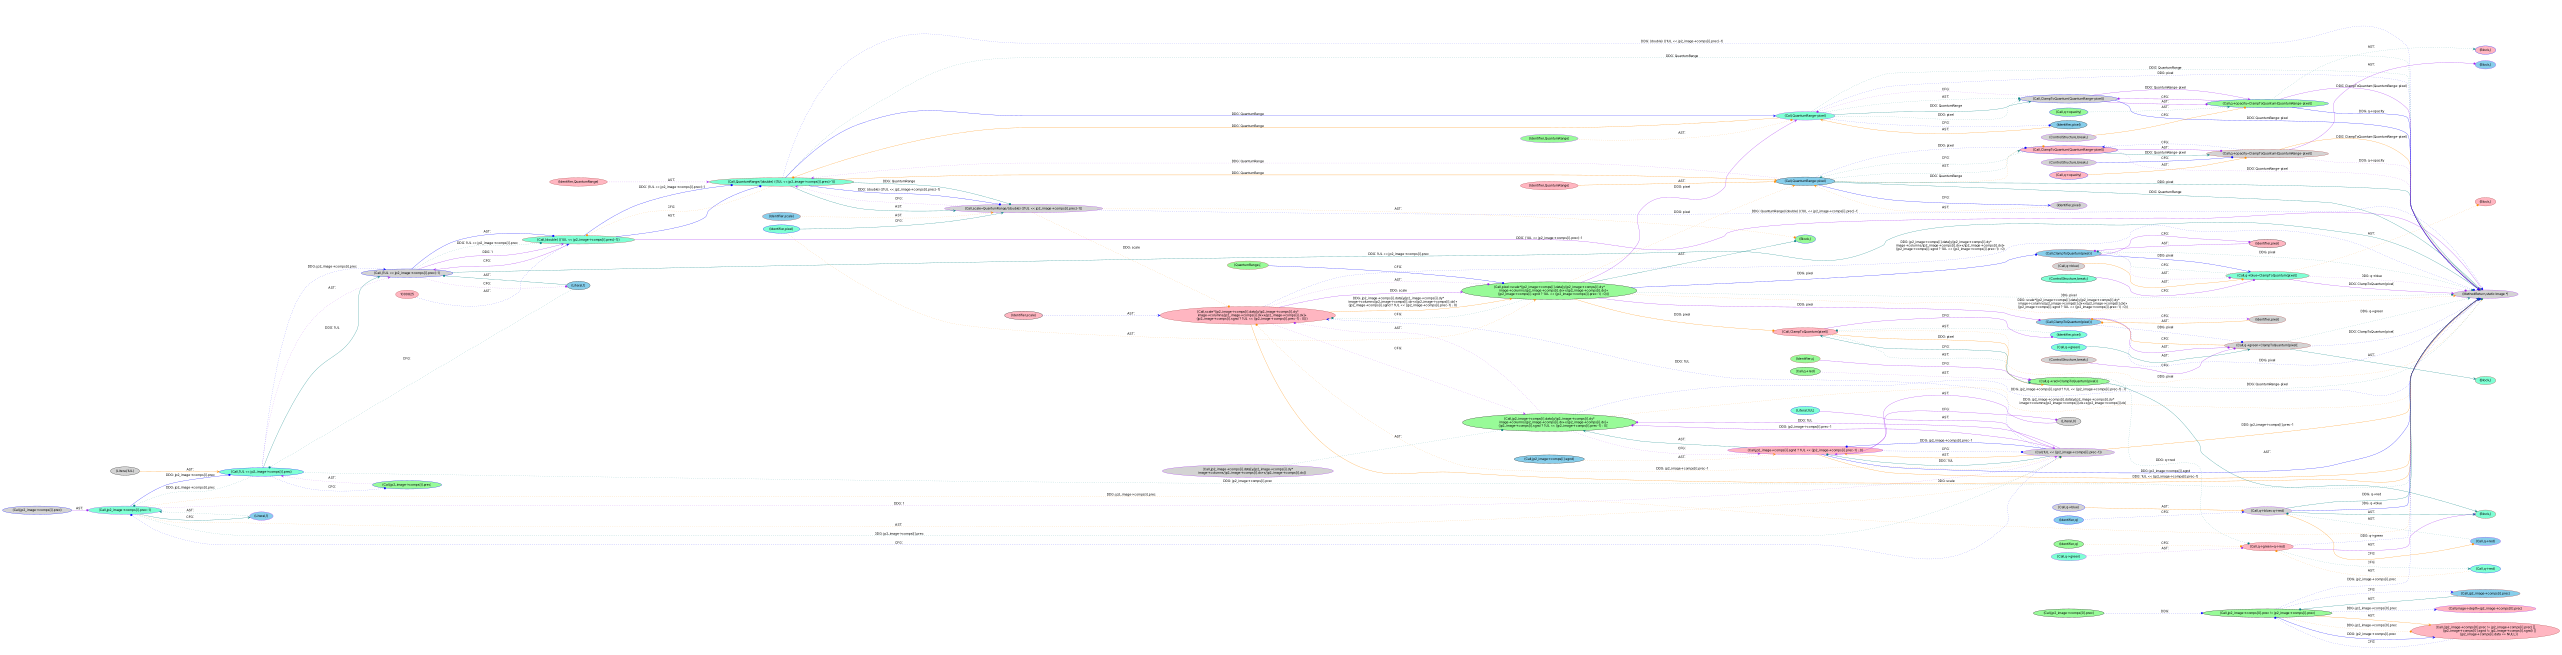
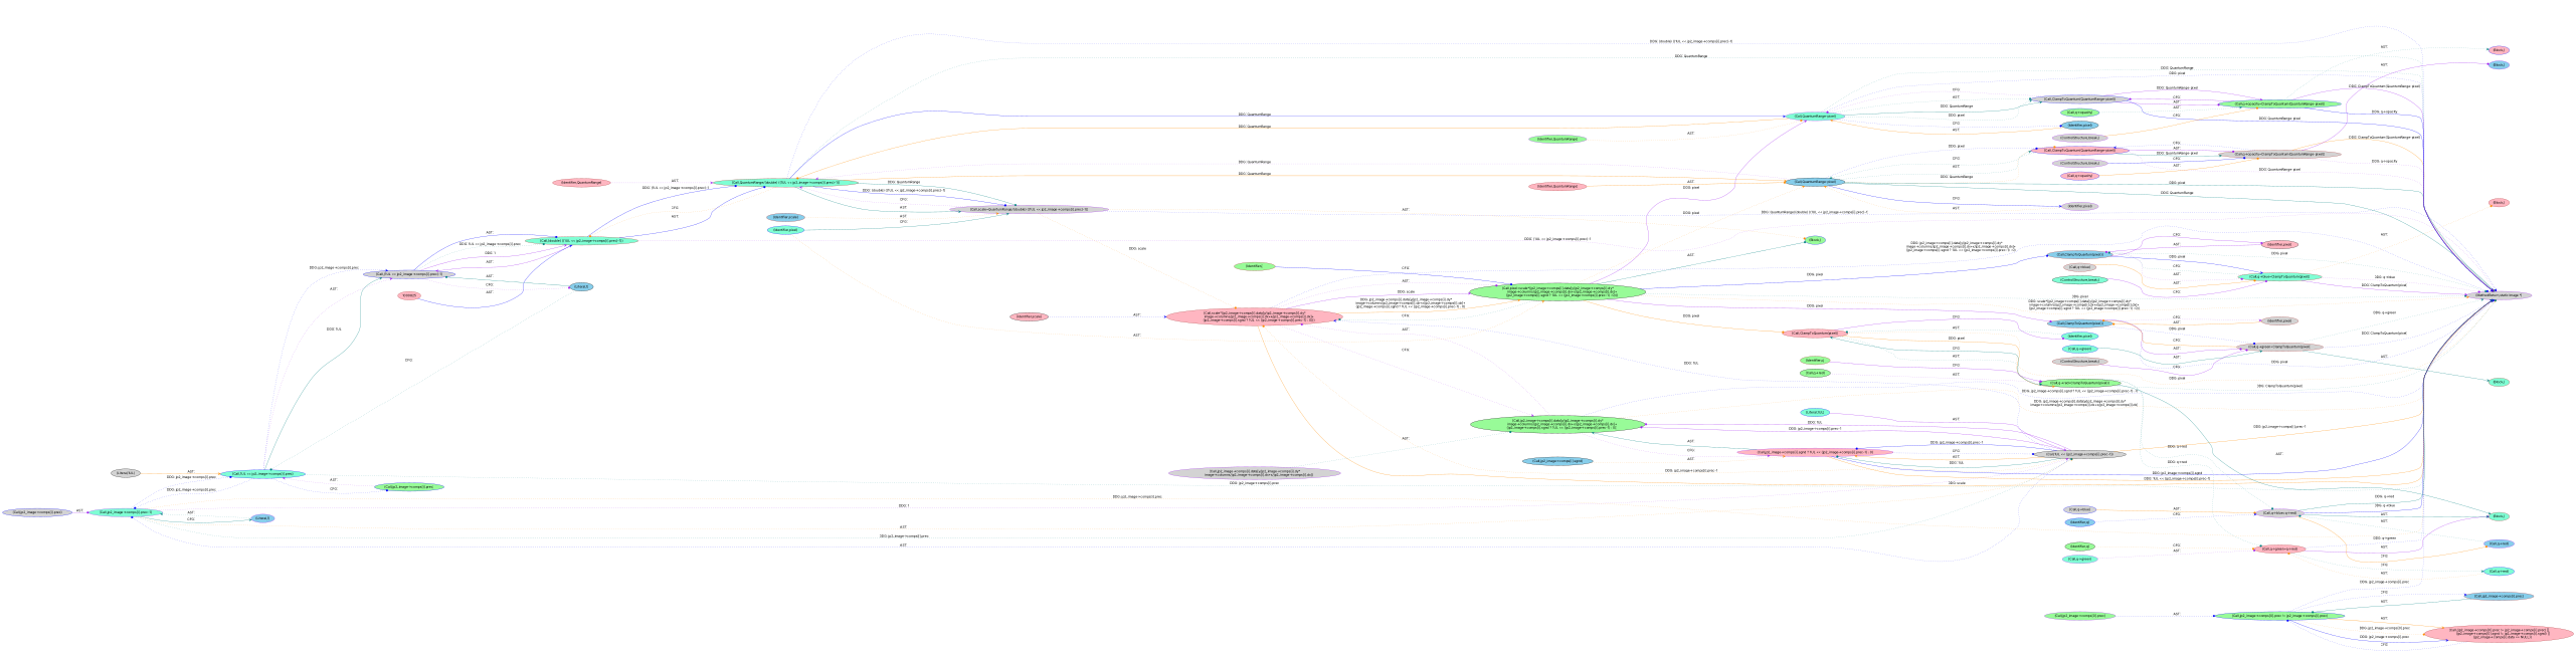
  digraph {
    fontname=Inter
    rankdir=LR
    node [color=brown fillcolor=lightgrey fontname=Inter style=filled]
    edge [arrowhead=dot color=teal fontname=Inter style=dotted]
    n1 [color=purple fillcolor=aquamarine label="(Call,jp2_image->comps[i].prec-1)"]
    n2 [color=blue fillcolor=aquamarine label="(Call,1UL << jp2_image->comps[i].prec)"]
-   n3 [color=purple label="(Call,1UL << (jp2_image->comps[i].prec-1))"]
+   n3 [color=black label="(Call,1UL << (jp2_image->comps[i].prec-1))"]
    n4 [color=purple label="(MethodReturn,static Image *)"]
    n5 [color=purple fillcolor=skyblue label="(Literal,1)"]
    n6 [color=blue label="(Call,(1UL << jp2_image->comps[i].prec)-1)"]
    n7 [color=blue fillcolor=palegreen label="(Call,jp2_image->comps[i].prec)"]
    n8 [fillcolor=lightpink label="(Call,scale*(jp2_image->comps[i].data[y/jp2_image->comps[i].dy*\n          image->columns/jp2_image->comps[i].dx+x/jp2_image->comps[i].dx]+\n          (jp2_image->comps[i].sgnd ? 1UL << (jp2_image->comps[i].prec-1) : 0)))"]
    n9 [color=black fillcolor=palegreen label="(Call,jp2_image->comps[i].data[y/jp2_image->comps[i].dy*\n          image->columns/jp2_image->comps[i].dx+x/jp2_image->comps[i].dx]+\n          (jp2_image->comps[i].sgnd ? 1UL << (jp2_image->comps[i].prec-1) : 0))"]
    n10 [color=purple fillcolor=lightpink label="(Call,jp2_image->comps[i].sgnd ? 1UL << (jp2_image->comps[i].prec-1) : 0)"]
    n11 [fillcolor=aquamarine label="(Call,(double) ((1UL << jp2_image->comps[i].prec)-1))"]
    n12 [color=black fillcolor=skyblue label="(Literal,1)"]
-   n13 [color=black fillcolor=palegreen label="(Call,jp2_image->comps[0].prec != jp2_image->comps[i].prec)"]
+   n13 [color=blue fillcolor=palegreen label="(Call,jp2_image->comps[0].prec != jp2_image->comps[i].prec)"]
    n14 [fillcolor=skyblue label="(Call,jp2_image->comps[i].prec)"]
-   n15 [color=purple fillcolor=lightpink label="(Call,image->depth=jp2_image->comps[0].prec)"]
    n16 [fillcolor=lightpink label="(Call,(jp2_image->comps[0].prec != jp2_image->comps[i].prec) ||\n         (jp2_image->comps[0].sgnd != jp2_image->comps[i].sgnd) ||\n        (jp2_image->comps[i].data == NULL))"]
    n17 [fillcolor=aquamarine label="(Call,QuantumRange/(double) ((1UL << jp2_image->comps[i].prec)-1))"]
    n18 [color=purple label="(Call,scale=QuantumRange/(double) ((1UL << jp2_image->comps[i].prec)-1))"]
    n19 [color=black fillcolor=skyblue label="(Call,QuantumRange-pixel)"]
    n20 [color=purple fillcolor=aquamarine label="(Call,QuantumRange-pixel)"]
    n21 [color=blue fillcolor=palegreen label="(Block,)"]
    n22 [color=blue fillcolor=lightpink label="(Call,ClampToQuantum(QuantumRange-pixel))"]
    n23 [color=purple label="(Identifier,pixel)"]
    n24 [color=blue label="(Call,ClampToQuantum(QuantumRange-pixel))"]
    n25 [color=black fillcolor=skyblue label="(Identifier,pixel)"]
    n26 [color=black fillcolor=palegreen label="(Call,pixel=scale*(jp2_image->comps[i].data[y/jp2_image->comps[i].dy*\n          image->columns/jp2_image->comps[i].dx+x/jp2_image->comps[i].dx]+\n          (jp2_image->comps[i].sgnd ? 1UL << (jp2_image->comps[i].prec-1) : 0)))"]
    n27 [fillcolor=lightpink label="(Call,ClampToQuantum(pixel))"]
    n28 [fillcolor=skyblue label="(Call,ClampToQuantum(pixel))"]
    n29 [fillcolor=skyblue label="(Call,ClampToQuantum(pixel))"]
    n30 [color=black fillcolor=palegreen label="(Call,q->red=ClampToQuantum(pixel))"]
    n31 [color=blue fillcolor=aquamarine label="(Identifier,pixel)"]
    n32 [label="(Call,q->green=ClampToQuantum(pixel))"]
    n33 [label="(Identifier,pixel)"]
    n34 [fillcolor=aquamarine label="(Call,q->blue=ClampToQuantum(pixel))"]
    n35 [color=black fillcolor=lightpink label="(Identifier,pixel)"]
    n36 [fillcolor=lightpink label="(Call,q->green=q->red)"]
    n37 [color=purple label="(Call,q->blue=q->red)"]
    n38 [fillcolor=aquamarine label="(Block,)"]
    n39 [color=blue fillcolor=aquamarine label="(Call,q->red)"]
    n40 [color=purple fillcolor=skyblue label="(Call,q->red)"]
    n41 [label="(Call,q->opacity=ClampToQuantum(QuantumRange-pixel))"]
    n42 [color=purple fillcolor=skyblue label="(Block,)"]
    n43 [fillcolor=aquamarine label="(Block,)"]
    n44 [fillcolor=lightpink label="(Block,)"]
    n45 [color=blue fillcolor=palegreen label="(Call,q->opacity=ClampToQuantum(QuantumRange-pixel))"]
    n46 [color=blue fillcolor=lightpink label="(Block,)"]
-   n47 [color=black label="(Literal,0)"]
    n48 [color=blue fillcolor=aquamarine label="(Call,q->green)"]
    n49 [fillcolor=skyblue label="(Identifier,scale)"]
    n50 [color=blue fillcolor=aquamarine label="(Identifier,pixel)"]
    n51 [color=blue label="(Call,q->blue)"]
    n52 [color=black fillcolor=lightpink label="(Identifier,scale)"]
    n53 [color=black fillcolor=aquamarine label="(ControlStructure,break;)"]
    n54 [color=black label="(Literal,1UL)"]
    n55 [color=purple label="(Call,jp2_image->comps[i].data[y/jp2_image->comps[i].dy*\n          image->columns/jp2_image->comps[i].dx+x/jp2_image->comps[i].dx])"]
    n56 [color=purple fillcolor=aquamarine label="(Call,q->green)"]
    n57 [fillcolor=lightpink label="(Identifier,QuantumRange)"]
    n58 [label="(Call,q->blue)"]
-   n59 [fillcolor=palegreen label="(QuantumRange,i)"]
+   n59 [fillcolor=palegreen label="(Identifier,i)"]
    n60 [color=blue fillcolor=aquamarine label="(Literal,1UL)"]
    n61 [color=blue fillcolor=skyblue label="(Identifier,q)"]
    n62 [color=purple fillcolor=palegreen label="(Identifier,QuantumRange)"]
    n63 [color=blue fillcolor=palegreen label="(Call,q->opacity)"]
    n64 [color=purple label="(ControlStructure,break;)"]
    n65 [color=black fillcolor=palegreen label="(Call,q->red)"]
    n66 [color=black fillcolor=palegreen label="(Identifier,q)"]
    n67 [color=black fillcolor=skyblue label="(Call,jp2_image->comps[i].sgnd)"]
    n68 [fillcolor=palegreen label="(Identifier,q)"]
    n69 [label="(ControlStructure,break;)"]
    n70 [color=blue fillcolor=lightpink label="(Call,q->opacity)"]
-   n71 [color=black fillcolor=palegreen label="(Call,jp2_image->comps[0].prec)"]
+   n71 [color=purple fillcolor=palegreen label="(Call,jp2_image->comps[0].prec)"]
    n72 [color=blue label="(Call,jp2_image->comps[i].prec)"]
    n73 [fillcolor=lightpink label="(Identifier,QuantumRange)"]
    n74 [color=purple label="(ControlStructure,break;)"]
    1000825 [fillcolor=lightpink]
-   n1 -> n2 [color=blue label="DDG: jp2_image->comps[i].prec" style=solid]
+   n1 -> n2 [color=blue label="DDG: jp2_image->comps[i].prec"]
    n1 -> n3 [arrowhead=vee color=darkorange label="AST: "]
    n1 -> n3 [label="DDG: jp2_image->comps[i].prec"]
    n1 -> n3 [arrowhead=vee color=purple label="DDG: 1"]
    n1 -> n4 [arrowhead=vee color=darkorange label="DDG: jp2_image->comps[i].prec"]
    n1 -> n5 [arrowhead=vee label="CFG: " style=solid]
-   n2 -> n1 [label="DDG: jp2_image->comps[i].prec"]
+   n2 -> n1 [color=blue label="DDG: jp2_image->comps[i].prec"]
    n2 -> n4 [label="DDG: jp2_image->comps[i].prec"]
    n2 -> n6 [arrowhead=vee color=purple label="AST: "]
    n2 -> n6 [arrowhead=vee label="DDG: 1UL" style=solid]
    n2 -> n6 [arrowhead=vee color=blue label="DDG: jp2_image->comps[i].prec"]
    n2 -> n7 [color=blue label="CFG: "]
-   n3 -> n1 [color=blue label="CFG: "]
+   n3 -> n1 [color=blue label="AST: "]
    n3 -> n4 [arrowhead=vee color=darkorange label="DDG: jp2_image->comps[i].prec-1" style=solid]
    n3 -> n8 [arrowhead=vee color=blue label="DDG: 1UL"]
    n3 -> n8 [color=darkorange label="DDG: jp2_image->comps[i].prec-1"]
    n3 -> n9 [color=purple label="DDG: 1UL" style=solid]
    n3 -> n9 [color=purple label="DDG: jp2_image->comps[i].prec-1" style=solid]
    n3 -> n10 [arrowhead=vee color=darkorange label="AST: " style=solid]
    n3 -> n10 [label="DDG: 1UL" style=solid]
    n3 -> n10 [color=blue label="DDG: jp2_image->comps[i].prec-1" style=solid]
    n5 -> n1 [arrowhead=vee label="AST: "]
-   n6 -> n4 [label="DDG: 1UL << jp2_image->comps[i].prec" style=solid]
    n6 -> n11 [color=blue label="AST: " style=solid]
    n6 -> n11 [label="DDG: 1UL << jp2_image->comps[i].prec"]
    n6 -> n11 [arrowhead=vee color=purple label="DDG: 1" style=solid]
    n6 -> n12 [color=purple label="CFG: "]
    n7 -> n2 [arrowhead=vee color=purple label="AST: "]
    n8 -> n4 [color=darkorange label="DDG: scale" style=solid]
    n8 -> n4 [color=blue label="DDG: jp2_image->comps[i].data[y/jp2_image->comps[i].dy*\n          image->columns/jp2_image->comps[i].dx+x/jp2_image->comps[i].dx]+\n          (jp2_image->comps[i].sgnd ? 1UL << (jp2_image->comps[i].prec-1) : 0)"]
    n8 -> n9 [arrowhead=vee color=purple label="CFG: "]
    n8 -> n26 [color=purple label="AST: "]
    n8 -> n26 [arrowhead=vee color=purple label="DDG: scale" style=solid]
    n8 -> n26 [arrowhead=vee color=darkorange label="DDG: jp2_image->comps[i].data[y/jp2_image->comps[i].dy*\n          image->columns/jp2_image->comps[i].dx+x/jp2_image->comps[i].dx]+\n          (jp2_image->comps[i].sgnd ? 1UL << (jp2_image->comps[i].prec-1) : 0)" style=solid]
    n9 -> n4 [color=blue label="DDG: jp2_image->comps[i].sgnd ? 1UL << (jp2_image->comps[i].prec-1) : 0"]
    n9 -> n4 [arrowhead=vee color=darkorange label="DDG: jp2_image->comps[i].data[y/jp2_image->comps[i].dy*\n          image->columns/jp2_image->comps[i].dx+x/jp2_image->comps[i].dx]"]
    n9 -> n8 [color=purple label="AST: "]
    n9 -> n10 [arrowhead=vee color=purple label="CFG: "]
    n10 -> n3 [color=blue label="CFG: "]
    n10 -> n4 [arrowhead=vee color=blue label="DDG: jp2_image->comps[i].sgnd" style=solid]
    n10 -> n4 [color=darkorange label="DDG: 1UL << (jp2_image->comps[i].prec-1)" style=solid]
    n10 -> n9 [arrowhead=vee label="AST: " style=solid]
-   n10 -> n47 [color=purple label="CFG: " style=solid]
-   n11 -> n4 [color=purple label="DDG: (1UL << jp2_image->comps[i].prec)-1" style=solid]
-   n11 -> n6 [arrowhead=vee color=purple label="CFG: " style=solid]
+   n11 -> n4 [color=purple label="DDG: (1UL << jp2_image->comps[i].prec)-1"]
+   n11 -> n6 [arrowhead=vee color=purple label="AST: " style=solid]
    n11 -> n17 [color=blue label="AST: " style=solid]
    n11 -> n17 [color=blue label="DDG: (1UL << jp2_image->comps[i].prec)-1" style=solid]
    n12 -> n2 [label="CFG: "]
    n12 -> n6 [label="AST: " style=solid]
    n13 -> n4 [arrowhead=vee color=blue label="DDG: jp2_image->comps[i].prec"]
    n13 -> n14 [arrowhead=vee color=blue label="CFG: "]
-   n13 -> n15 [arrowhead=vee color=blue label="DDG: jp2_image->comps[0].prec"]
    n13 -> n16 [arrowhead=vee color=darkorange label="AST: " style=solid]
    n13 -> n16 [color=darkorange label="DDG: jp2_image->comps[0].prec"]
    n13 -> n16 [arrowhead=vee color=blue label="DDG: jp2_image->comps[i].prec" style=solid]
    n14 -> n13 [label="AST: " style=solid]
    n16 -> n13 [color=blue label="CFG: "]
    n17 -> n4 [color=blue label="DDG: (double) ((1UL << jp2_image->comps[i].prec)-1)"]
    n17 -> n4 [arrowhead=vee label="DDG: QuantumRange"]
    n17 -> n11 [color=darkorange label="CFG: "]
    n17 -> n18 [arrowhead=vee label="AST: " style=solid]
    n17 -> n18 [label="DDG: QuantumRange" style=solid]
    n17 -> n18 [color=blue label="DDG: (double) ((1UL << jp2_image->comps[i].prec)-1)" style=solid]
    n17 -> n19 [arrowhead=vee color=darkorange label="DDG: QuantumRange" style=solid]
    n17 -> n20 [arrowhead=vee color=blue label="DDG: QuantumRange" style=solid]
    n18 -> n4 [arrowhead=vee color=blue label="DDG: QuantumRange/(double) ((1UL << jp2_image->comps[i].prec)-1)"]
    n18 -> n8 [color=darkorange label="DDG: scale"]
    n18 -> n17 [arrowhead=vee color=purple label="CFG: "]
    n18 -> n21 [color=darkorange label="AST: "]
    n19 -> n4 [arrowhead=vee label="DDG: pixel" style=solid]
    n19 -> n4 [label="DDG: QuantumRange" style=solid]
    n19 -> n17 [arrowhead=vee color=purple label="DDG: QuantumRange"]
    n19 -> n22 [arrowhead=vee label="AST: "]
    n19 -> n22 [color=darkorange label="DDG: QuantumRange"]
    n19 -> n22 [color=blue label="DDG: pixel"]
    n19 -> n23 [arrowhead=vee color=blue label="CFG: " style=solid]
    n20 -> n4 [label="DDG: QuantumRange"]
    n20 -> n4 [arrowhead=vee color=blue label="DDG: pixel"]
    n20 -> n17 [color=darkorange label="DDG: QuantumRange" style=solid]
    n20 -> n24 [label="AST: "]
    n20 -> n24 [arrowhead=vee label="DDG: QuantumRange" style=solid]
    n20 -> n24 [arrowhead=vee label="DDG: pixel"]
    n20 -> n25 [color=blue label="CFG: "]
    n22 -> n4 [arrowhead=vee color=purple label="DDG: QuantumRange-pixel"]
    n22 -> n19 [arrowhead=vee label="CFG: "]
    n22 -> n41 [color=purple label="AST: " style=solid]
    n22 -> n41 [arrowhead=vee label="DDG: QuantumRange-pixel" style=solid]
    n23 -> n19 [arrowhead=vee color=darkorange label="AST: "]
    n24 -> n4 [arrowhead=vee color=blue label="DDG: QuantumRange-pixel" style=solid]
    n24 -> n20 [color=purple label="CFG: "]
    n24 -> n45 [color=purple label="AST: " style=solid]
    n24 -> n45 [arrowhead=vee color=purple label="DDG: QuantumRange-pixel" style=solid]
    n25 -> n20 [arrowhead=vee color=darkorange label="AST: " style=solid]
    n26 -> n4 [label="DDG: pixel"]
    n26 -> n4 [arrowhead=vee color=darkorange label="DDG: scale*(jp2_image->comps[i].data[y/jp2_image->comps[i].dy*\n          image->columns/jp2_image->comps[i].dx+x/jp2_image->comps[i].dx]+\n          (jp2_image->comps[i].sgnd ? 1UL << (jp2_image->comps[i].prec-1) : 0))"]
    n26 -> n8 [label="CFG: "]
    n26 -> n19 [arrowhead=vee color=darkorange label="DDG: pixel"]
    n26 -> n20 [arrowhead=vee color=purple label="DDG: pixel" style=solid]
    n26 -> n21 [label="AST: " style=solid]
    n26 -> n27 [color=darkorange label="DDG: pixel" style=solid]
    n26 -> n28 [color=purple label="DDG: pixel" style=solid]
    n26 -> n29 [color=blue label="DDG: pixel" style=solid]
    n27 -> n4 [arrowhead=vee color=darkorange label="DDG: pixel"]
    n27 -> n30 [label="AST: "]
    n27 -> n30 [arrowhead=vee color=darkorange label="DDG: pixel" style=solid]
    n27 -> n31 [color=purple label="CFG: " style=solid]
    n28 -> n4 [arrowhead=vee color=blue label="DDG: pixel"]
    n28 -> n32 [color=purple label="AST: " style=solid]
    n28 -> n32 [color=blue label="DDG: pixel"]
    n28 -> n33 [arrowhead=vee color=purple label="CFG: "]
    n29 -> n4 [label="DDG: pixel"]
    n29 -> n34 [color=purple label="AST: "]
    n29 -> n34 [arrowhead=vee color=blue label="DDG: pixel" style=solid]
    n29 -> n35 [color=purple label="CFG: " style=solid]
-   n30 -> n4 [label="DDG: QuantumRange-pixel"]
+   n30 -> n4 [label="DDG: ClampToQuantum(pixel)"]
    n30 -> n27 [arrowhead=vee label="CFG: " style=solid]
    n30 -> n36 [label="DDG: q->red"]
+   n30 -> n37 [label="DDG: q->red"]
    n30 -> n38 [arrowhead=vee label="AST: " style=solid]
    n31 -> n27 [label="AST: "]
    n32 -> n4 [arrowhead=vee label="DDG: q->green"]
    n32 -> n4 [arrowhead=vee color=blue label="DDG: ClampToQuantum(pixel)"]
    n32 -> n28 [color=darkorange label="CFG: " style=solid]
    n32 -> n43 [arrowhead=vee label="AST: " style=solid]
    n33 -> n28 [color=darkorange label="AST: " style=solid]
    n34 -> n4 [arrowhead=vee color=purple label="DDG: ClampToQuantum(pixel)" style=solid]
    n34 -> n4 [color=purple label="DDG: q->blue"]
    n34 -> n29 [label="CFG: "]
    n34 -> n44 [color=darkorange label="AST: "]
    n35 -> n29 [color=purple label="AST: " style=solid]
    n36 -> n4 [color=blue label="DDG: q->green"]
    n36 -> n38 [color=purple label="AST: " style=solid]
    n36 -> n39 [arrowhead=vee label="CFG: "]
    n37 -> n4 [color=blue label="DDG: q->blue" style=solid]
    n37 -> n4 [arrowhead=vee label="DDG: q->red" style=solid]
    n37 -> n38 [arrowhead=vee label="AST: " style=solid]
    n37 -> n40 [color=darkorange label="CFG: " style=solid]
    n39 -> n36 [color=darkorange label="AST: "]
    n40 -> n37 [label="AST: "]
    n41 -> n4 [color=purple label="DDG: q->opacity"]
    n41 -> n4 [color=darkorange label="DDG: ClampToQuantum(QuantumRange-pixel)" style=solid]
    n41 -> n22 [arrowhead=vee color=blue label="CFG: "]
    n41 -> n42 [color=purple label="AST: " style=solid]
    n45 -> n4 [arrowhead=vee color=purple label="DDG: ClampToQuantum(QuantumRange-pixel)" style=solid]
    n45 -> n4 [arrowhead=vee color=blue label="DDG: q->opacity" style=solid]
    n45 -> n24 [color=purple label="CFG: " style=solid]
    n45 -> n46 [arrowhead=vee label="AST: "]
-   n47 -> n10 [arrowhead=vee color=purple label="AST: " style=solid]
    n48 -> n32 [arrowhead=vee label="AST: " style=solid]
    n49 -> n18 [arrowhead=vee color=darkorange label="AST: "]
    n50 -> n18 [arrowhead=vee label="CFG: " style=solid]
    n50 -> n26 [arrowhead=vee color=darkorange label="AST: "]
    n51 -> n37 [color=darkorange label="AST: " style=solid]
    n52 -> n8 [arrowhead=vee color=blue label="AST: "]
    n53 -> n34 [color=purple label="CFG: " style=solid]
    n54 -> n2 [arrowhead=vee color=darkorange label="AST: " style=solid]
    n55 -> n9 [label="AST: "]
    n56 -> n36 [color=purple label="AST: "]
    n57 -> n19 [color=darkorange label="AST: " style=solid]
    n58 -> n34 [color=darkorange label="AST: " style=solid]
    n59 -> n26 [color=blue label="CFG: " style=solid]
    n60 -> n3 [arrowhead=vee color=purple label="AST: " style=solid]
    n61 -> n37 [arrowhead=vee color=blue label="CFG: "]
    n62 -> n20 [color=darkorange label="AST: "]
    n63 -> n45 [arrowhead=vee label="AST: "]
    n64 -> n41 [color=blue label="CFG: " style=solid]
    n65 -> n30 [arrowhead=vee color=purple label="AST: "]
    n66 -> n36 [color=darkorange label="CFG: "]
    n67 -> n10 [arrowhead=vee color=darkorange label="AST: "]
    n68 -> n30 [arrowhead=vee color=purple label="CFG: " style=solid]
    n69 -> n32 [color=purple label="CFG: " style=solid]
    n70 -> n41 [color=darkorange label="AST: " style=solid]
-   n71 -> n13 [color=blue label="DDG: "]
+   n71 -> n13 [color=blue label="AST: "]
    n72 -> n1 [color=purple label="AST: " style=solid]
    n73 -> n17 [arrowhead=vee color=purple label="AST: "]
    n74 -> n45 [color=darkorange label="CFG: " style=solid]
-   1000825 -> n11 [arrowhead=vee color=blue label="AST: "]
+   1000825 -> n11 [arrowhead=vee color=blue label="AST: " style=solid]
  }
